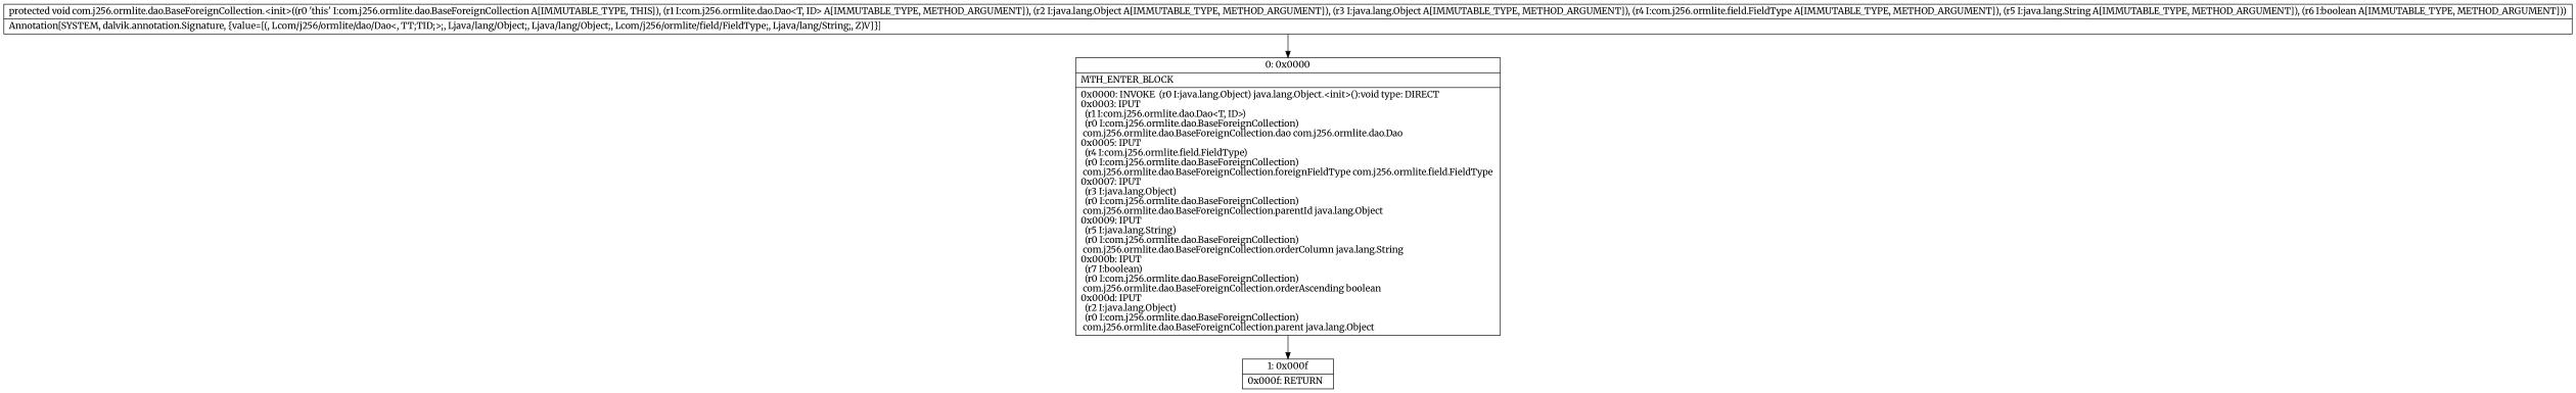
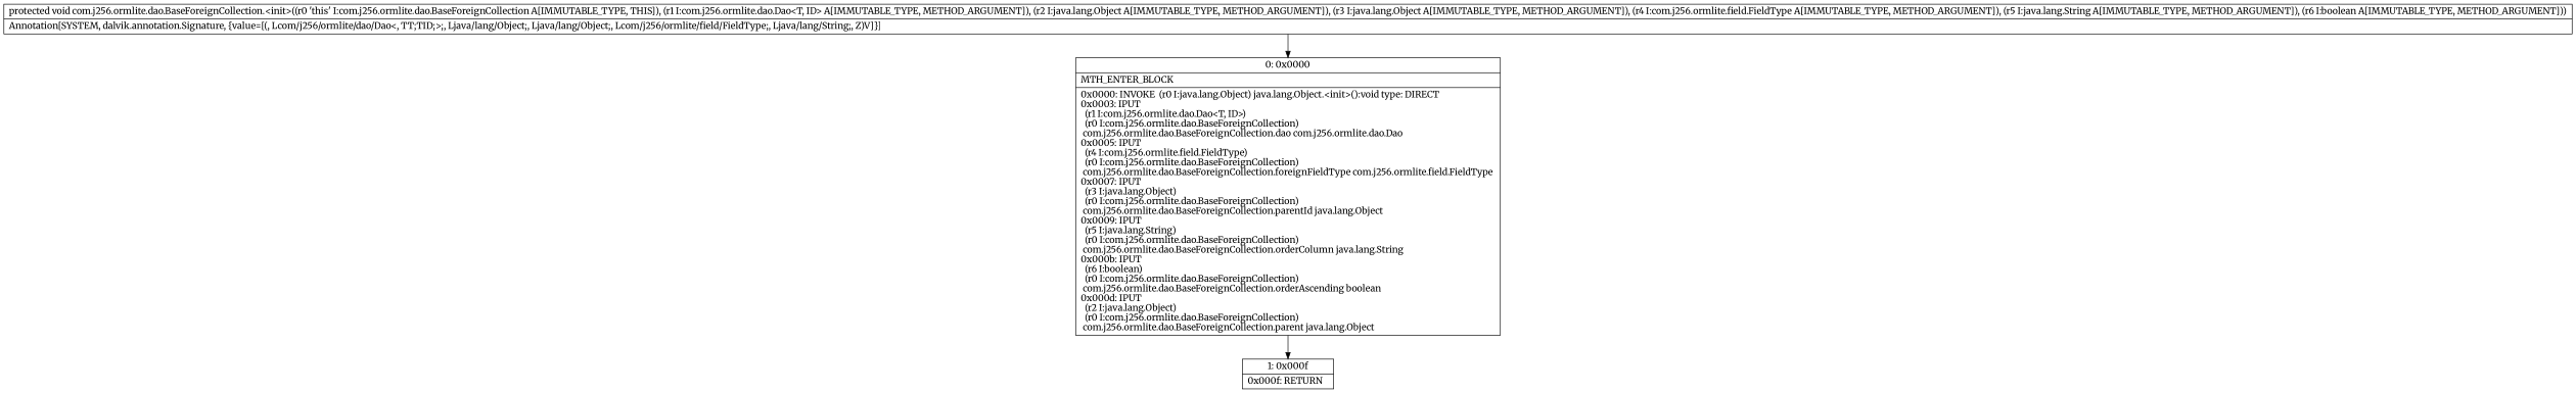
  digraph {
    fontname=Merriweather
    node [shape=record fontname=Merriweather]
    edge [fontname=Merriweather]
-   n1 [label="{0\:\ 0x0000|MTH_ENTER_BLOCK\l|0x0000: INVOKE  (r0 I:java.lang.Object) java.lang.Object.\<init\>():void type: DIRECT \l0x0003: IPUT  \l  (r1 I:com.j256.ormlite.dao.Dao\<T, ID\>)\l  (r0 I:com.j256.ormlite.dao.BaseForeignCollection)\l com.j256.ormlite.dao.BaseForeignCollection.dao com.j256.ormlite.dao.Dao \l0x0005: IPUT  \l  (r4 I:com.j256.ormlite.field.FieldType)\l  (r0 I:com.j256.ormlite.dao.BaseForeignCollection)\l com.j256.ormlite.dao.BaseForeignCollection.foreignFieldType com.j256.ormlite.field.FieldType \l0x0007: IPUT  \l  (r3 I:java.lang.Object)\l  (r0 I:com.j256.ormlite.dao.BaseForeignCollection)\l com.j256.ormlite.dao.BaseForeignCollection.parentId java.lang.Object \l0x0009: IPUT  \l  (r5 I:java.lang.String)\l  (r0 I:com.j256.ormlite.dao.BaseForeignCollection)\l com.j256.ormlite.dao.BaseForeignCollection.orderColumn java.lang.String \l0x000b: IPUT  \l  (r7 I:boolean)\l  (r0 I:com.j256.ormlite.dao.BaseForeignCollection)\l com.j256.ormlite.dao.BaseForeignCollection.orderAscending boolean \l0x000d: IPUT  \l  (r2 I:java.lang.Object)\l  (r0 I:com.j256.ormlite.dao.BaseForeignCollection)\l com.j256.ormlite.dao.BaseForeignCollection.parent java.lang.Object \l}"]
+   n1 [label="{0\:\ 0x0000|MTH_ENTER_BLOCK\l|0x0000: INVOKE  (r0 I:java.lang.Object) java.lang.Object.\<init\>():void type: DIRECT \l0x0003: IPUT  \l  (r1 I:com.j256.ormlite.dao.Dao\<T, ID\>)\l  (r0 I:com.j256.ormlite.dao.BaseForeignCollection)\l com.j256.ormlite.dao.BaseForeignCollection.dao com.j256.ormlite.dao.Dao \l0x0005: IPUT  \l  (r4 I:com.j256.ormlite.field.FieldType)\l  (r0 I:com.j256.ormlite.dao.BaseForeignCollection)\l com.j256.ormlite.dao.BaseForeignCollection.foreignFieldType com.j256.ormlite.field.FieldType \l0x0007: IPUT  \l  (r3 I:java.lang.Object)\l  (r0 I:com.j256.ormlite.dao.BaseForeignCollection)\l com.j256.ormlite.dao.BaseForeignCollection.parentId java.lang.Object \l0x0009: IPUT  \l  (r5 I:java.lang.String)\l  (r0 I:com.j256.ormlite.dao.BaseForeignCollection)\l com.j256.ormlite.dao.BaseForeignCollection.orderColumn java.lang.String \l0x000b: IPUT  \l  (r6 I:boolean)\l  (r0 I:com.j256.ormlite.dao.BaseForeignCollection)\l com.j256.ormlite.dao.BaseForeignCollection.orderAscending boolean \l0x000d: IPUT  \l  (r2 I:java.lang.Object)\l  (r0 I:com.j256.ormlite.dao.BaseForeignCollection)\l com.j256.ormlite.dao.BaseForeignCollection.parent java.lang.Object \l}"]
    n2 [label="{1\:\ 0x000f|0x000f: RETURN   \l}"]
    n3 [label="{protected void com.j256.ormlite.dao.BaseForeignCollection.\<init\>((r0 'this' I:com.j256.ormlite.dao.BaseForeignCollection A[IMMUTABLE_TYPE, THIS]), (r1 I:com.j256.ormlite.dao.Dao\<T, ID\> A[IMMUTABLE_TYPE, METHOD_ARGUMENT]), (r2 I:java.lang.Object A[IMMUTABLE_TYPE, METHOD_ARGUMENT]), (r3 I:java.lang.Object A[IMMUTABLE_TYPE, METHOD_ARGUMENT]), (r4 I:com.j256.ormlite.field.FieldType A[IMMUTABLE_TYPE, METHOD_ARGUMENT]), (r5 I:java.lang.String A[IMMUTABLE_TYPE, METHOD_ARGUMENT]), (r6 I:boolean A[IMMUTABLE_TYPE, METHOD_ARGUMENT]))  | Annotation[SYSTEM, dalvik.annotation.Signature, \{value=[(, Lcom\/j256\/ormlite\/dao\/Dao\<, TT;TID;\>;, Ljava\/lang\/Object;, Ljava\/lang\/Object;, Lcom\/j256\/ormlite\/field\/FieldType;, Ljava\/lang\/String;, Z)V]\}]\l}"]
    n1 -> n2
    n3 -> n1
  }
